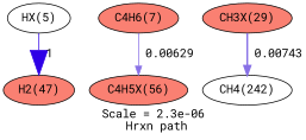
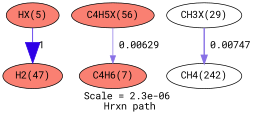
  digraph {
    fontname="Roboto Mono"
    label="Scale = 2.3e-06\l Hrxn path"
    node [fillcolor=salmon fontname="Roboto Mono" style=filled]
    edge [fontname="Roboto Mono" style=solid]
    n1 [label="H2(47)"]
-   n2 [fillcolor=white label="HX(5)"]
+   n2 [label="HX(5)"]
    n3 [label="C4H5X(56)"]
    n4 [label="C4H6(7)"]
-   n5 [label="CH3X(29)"]
+   n5 [fillcolor=white label="CH3X(29)"]
    n6 [fillcolor=white label="CH4(242)"]
    n2 -> n1 [arrowsize=3 color="0.7, 1.5, 0.9" label=" 1"]
-   n4 -> n3 [arrowsize=1.09 color="0.7, 0.506, 0.9" label=" 0.00629"]
-   n5 -> n6 [arrowsize=1.15 color="0.7, 0.507, 0.9" label=" 0.00743" style=bold]
+   n3 -> n4 [arrowsize=1.09 color="0.7, 0.506, 0.9" label=" 0.00629"]
+   n5 -> n6 [arrowsize=1.15 color="0.7, 0.507, 0.9" label=" 0.00747" style=bold]
  }
